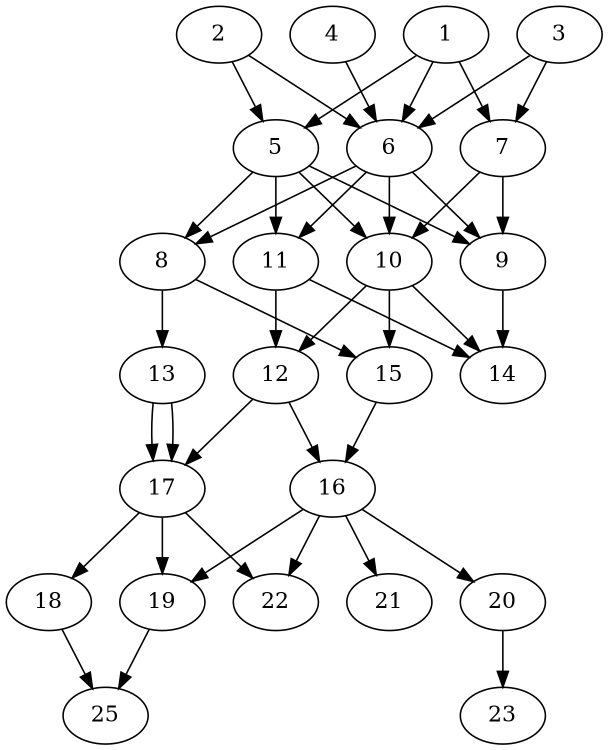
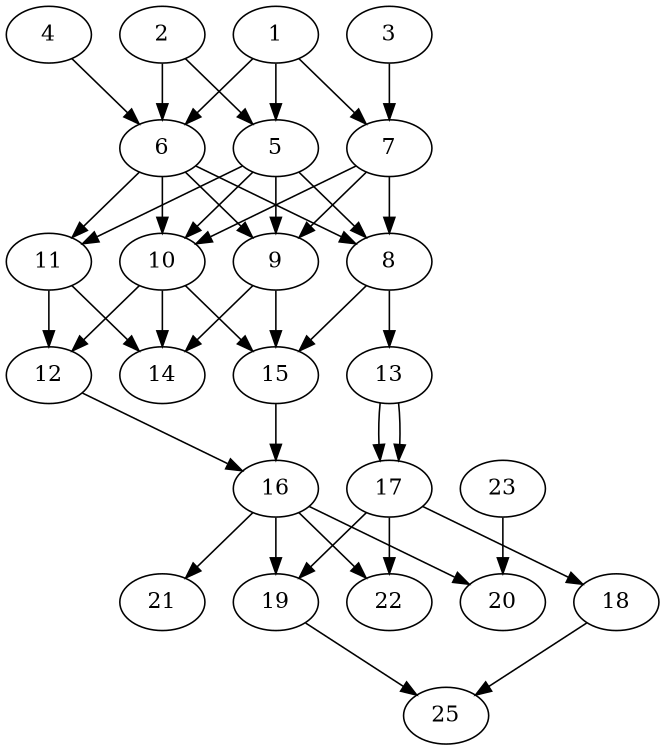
  digraph {
    node [alpha=0.17]
    1 [alpha=0.04 expect_size=22725632]
    5 [alpha=0.02 expect_size=9363456]
    6 [alpha=0.01 expect_size=17270784]
    7 [alpha=0.08 expect_size=15511552]
    8 [alpha=0.07 expect_size=17261568]
    9 [expect_size=51608576]
    10 [alpha=0.13 expect_size=32537600]
    11 [alpha=0.12 expect_size=8054784]
    13 [expect_size=11203584]
    15 [alpha=0.19 expect_size=33743872]
    14 [alpha=0.04 expect_size=51457024]
    12 [alpha=0.19 expect_size=17072128]
    2 [alpha=0.18 expect_size=28861440]
    3 [expect_size=30955520]
    4 [alpha=0.12 expect_size=45536256]
    17 [alpha=0.10 expect_size=42901504]
    16 [alpha=0.15 expect_size=39380992]
    19 [expect_size=30516224]
    22 [alpha=0.06 expect_size=36595712]
    18 [alpha=0.20 expect_size=14391296]
    20 [alpha=0.19 expect_size=24152064]
    21 [alpha=0.08 expect_size=7917568]
    25 [alpha=0.12 expect_size=38619136]
    23 [alpha=0.16 expect_size=34787328]
    1 -> 5
    1 -> 6
    1 -> 7
    5 -> 8
    5 -> 9
    5 -> 10
    5 -> 11
    6 -> 8
    6 -> 9
    6 -> 10
    6 -> 11
+   7 -> 8
    7 -> 9
    7 -> 10
    8 -> 13
    8 -> 15
+   9 -> 15
    9 -> 14
    10 -> 15
    10 -> 14
    10 -> 12
    11 -> 14
    11 -> 12
    13 -> 17
    13 -> 17
    15 -> 16
-   12 -> 17
    12 -> 16
    2 -> 5
    2 -> 6
-   3 -> 6
    3 -> 7
    4 -> 6
    17 -> 19
    17 -> 22
    17 -> 18
    16 -> 19
    16 -> 22
    16 -> 20
    16 -> 21
    19 -> 25
    18 -> 25
-   20 -> 23
+   23 -> 20
  }
